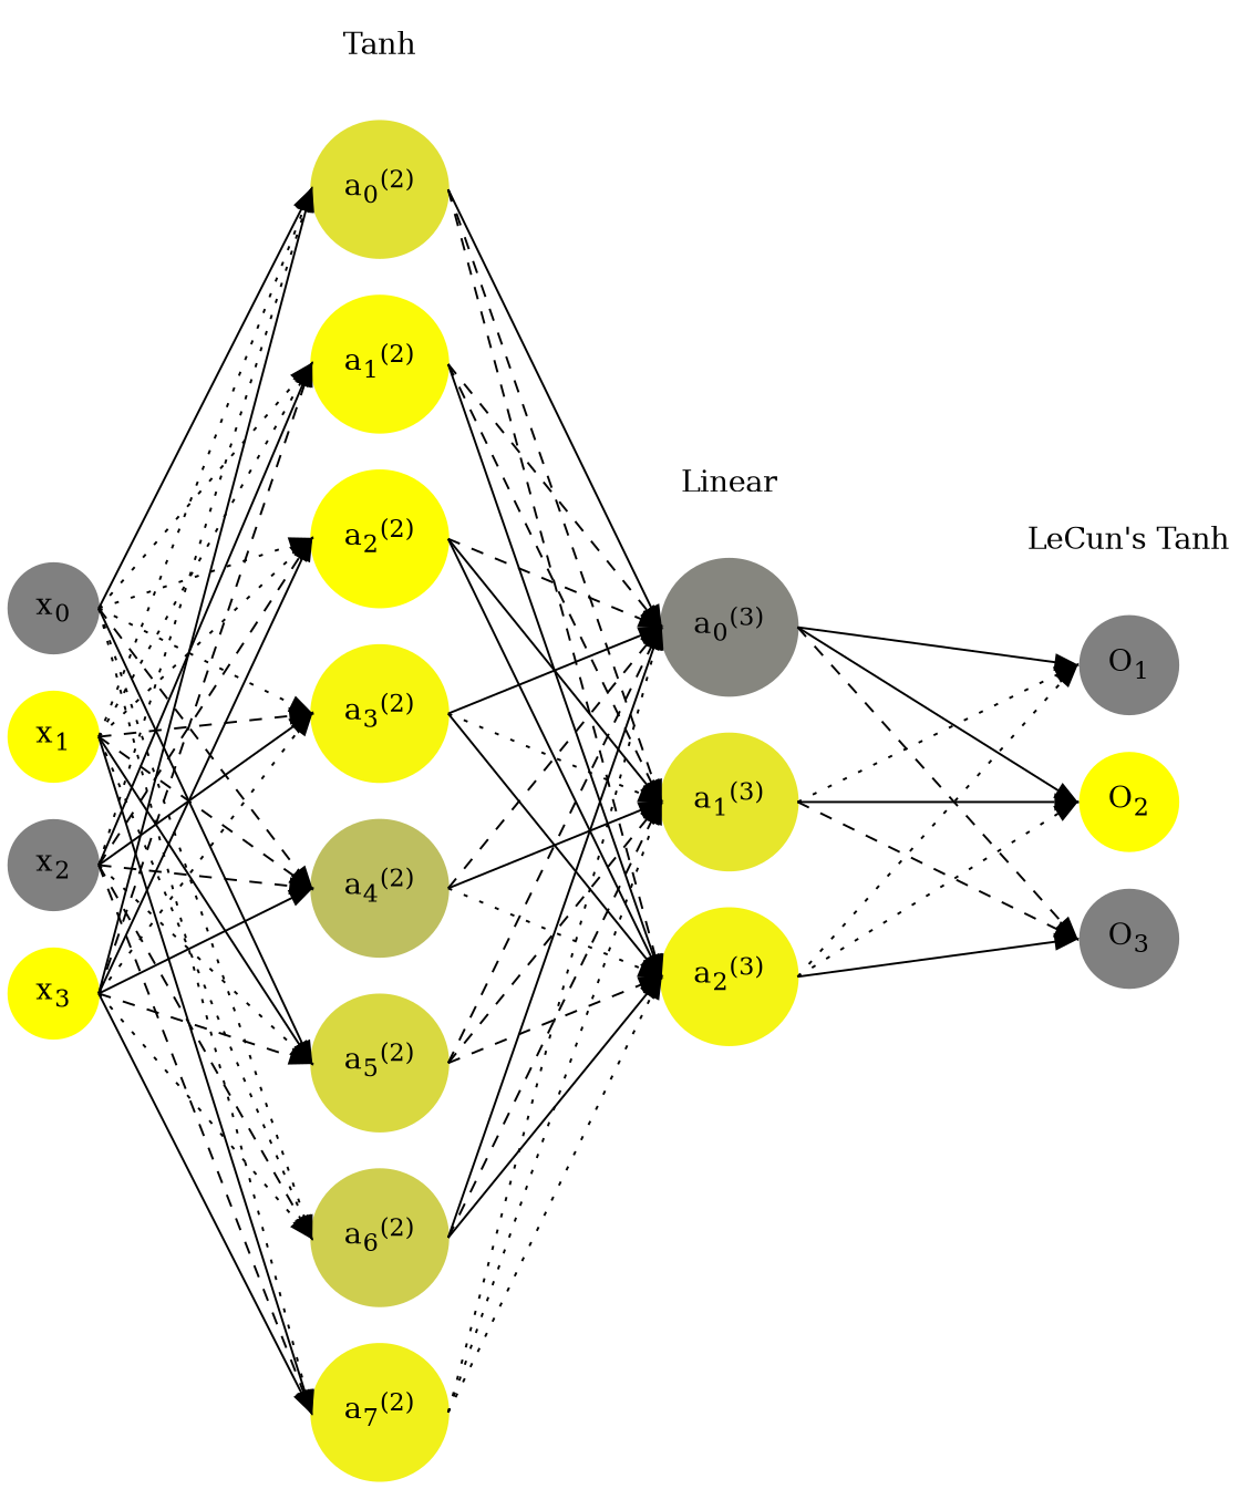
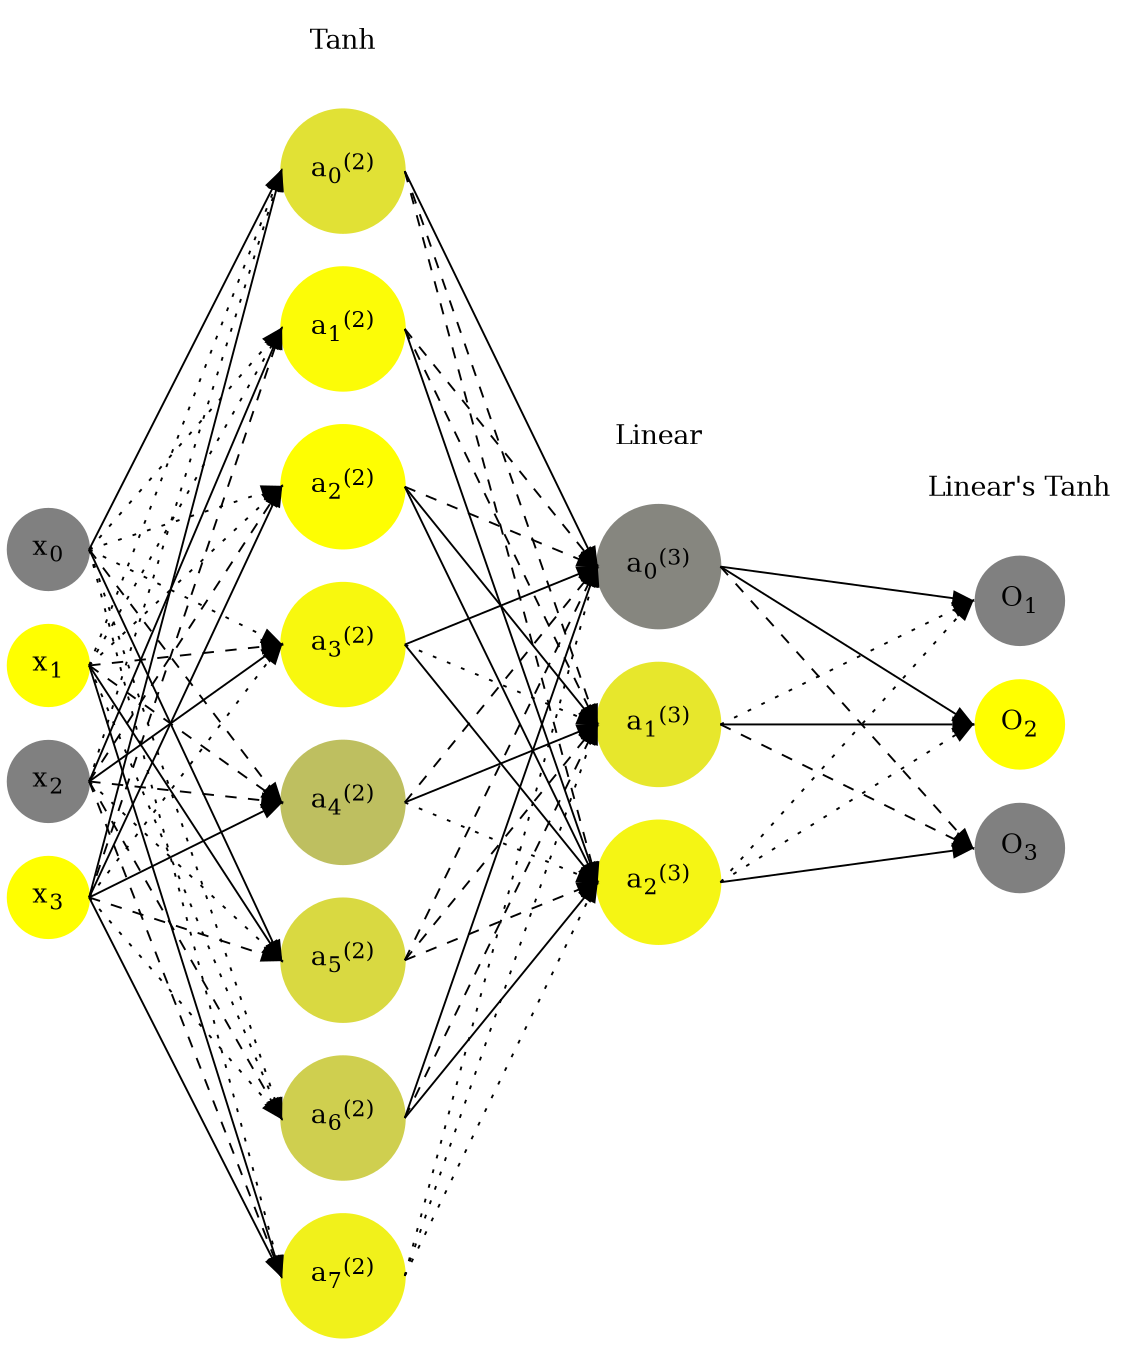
  digraph {
    rankdir=LR
    ranksep=1.4
    splines=false
    node [color="0.1667, 0.0, 0.5" fillcolor="0.1667, 0.0, 0.5" shape=circle style=filled]
    edge [headport=w style=solid tailport=e]
    n1 [label=<x<sub>0</sub>>]
    n2 [color="0.1667, 1.0, 1.0" fillcolor="0.1667, 1.0, 1.0" label=<x<sub>1</sub>>]
    n3 [label=<x<sub>2</sub>>]
    n4 [color="0.1667, 1.0, 1.0" fillcolor="0.1667, 1.0, 1.0" label=<x<sub>3</sub>>]
    n5 [color="0.1667, 0.764042, 0.882021" fillcolor="0.1667, 0.764042, 0.882021" label=<a<sub>0</sub><sup>(2)</sup>>]
    n6 [color="0.1667, 0.969492, 0.984746" fillcolor="0.1667, 0.969492, 0.984746" label=<a<sub>1</sub><sup>(2)</sup>>]
    n7 [color="0.1667, 0.991790, 0.995895" fillcolor="0.1667, 0.991790, 0.995895" label=<a<sub>2</sub><sup>(2)</sup>>]
    n8 [color="0.1667, 0.943591, 0.971796" fillcolor="0.1667, 0.943591, 0.971796" label=<a<sub>3</sub><sup>(2)</sup>>]
    n9 [color="0.1667, 0.492262, 0.746131" fillcolor="0.1667, 0.492262, 0.746131" label=<a<sub>4</sub><sup>(2)</sup>>]
    n10 [color="0.1667, 0.700075, 0.850038" fillcolor="0.1667, 0.700075, 0.850038" label=<a<sub>5</sub><sup>(2)</sup>>]
    n11 [color="0.1667, 0.617904, 0.808952" fillcolor="0.1667, 0.617904, 0.808952" label=<a<sub>6</sub><sup>(2)</sup>>]
    n12 [color="0.1667, 0.885164, 0.942582" fillcolor="0.1667, 0.885164, 0.942582" label=<a<sub>7</sub><sup>(2)</sup>>]
    n13 [color="0.1667, 0.049838, 0.524919" fillcolor="0.1667, 0.049838, 0.524919" label=<a<sub>0</sub><sup>(3)</sup>>]
    n14 [color="0.1667, 0.809515, 0.904758" fillcolor="0.1667, 0.809515, 0.904758" label=<a<sub>1</sub><sup>(3)</sup>>]
    n15 [color="0.1667, 0.916137, 0.958069" fillcolor="0.1667, 0.916137, 0.958069" label=<a<sub>2</sub><sup>(3)</sup>>]
    n16 [label=<O<sub>1</sub>>]
    n17 [color="0.1667, 1.0, 1.0" fillcolor="0.1667, 1.0, 1.0" label=<O<sub>2</sub>>]
    n18 [label=<O<sub>3</sub>>]
    n19 [label=Tanh shape=plaintext color="" fillcolor="" style=""]
    n20 [label=Linear shape=plaintext color="" fillcolor="" style=""]
-   n21 [label="LeCun's Tanh" shape=plaintext color="" fillcolor="" style=""]
+   n21 [label="Linear's Tanh" shape=plaintext color="" fillcolor="" style=""]
    subgraph sub_1 {
      n1
    }
    subgraph sub_2 {
      n2
    }
    subgraph sub_3 {
      n3
    }
    subgraph sub_4 {
      n4
    }
    subgraph sub_5 {
      n5
    }
    subgraph sub_6 {
      n6
    }
    subgraph sub_7 {
      n7
    }
    subgraph sub_8 {
      n8
    }
    subgraph sub_9 {
      n9
    }
    subgraph sub_10 {
      n10
    }
    subgraph sub_11 {
      n11
    }
    subgraph sub_12 {
      n12
    }
    subgraph sub_13 {
      n13
    }
    subgraph sub_14 {
      n14
    }
    subgraph sub_15 {
      n15
    }
    subgraph sub_16 {
      n16
    }
    subgraph sub_17 {
      n17
    }
    subgraph sub_18 {
      n18
    }
    subgraph sub_19 {
      rank=same
      n1
      n2
      n3
      n4
    }
    subgraph sub_20 {
      rank=same
      n5
      n6
      n7
      n8
      n9
      n10
      n11
      n12
    }
    subgraph sub_21 {
      rank=same
      n13
      n14
      n15
    }
    subgraph sub_22 {
      rank=same
      n16
      n17
      n18
    }
    subgraph sub_23 {
      rank=same
      n5
      n19
    }
    subgraph sub_24 {
      rank=same
      n13
      n20
    }
    subgraph sub_25 {
      rank=same
      n16
      n21
    }
    n1 -> n2 [style=invis]
    n1 -> n5
    n1 -> n6 [style=dotted]
    n1 -> n7 [style=dotted]
    n1 -> n8 [style=dotted]
    n1 -> n9 [style=dashed]
    n1 -> n10
    n1 -> n11 [style=dotted]
    n1 -> n12 [style=dotted]
    n2 -> n3 [style=invis]
    n2 -> n5 [style=dotted]
    n2 -> n6 [style=dotted]
    n2 -> n7 [style=dotted]
    n2 -> n8 [style=dashed]
    n2 -> n9 [style=dashed]
    n2 -> n10
    n2 -> n11 [style=dotted]
    n2 -> n12
    n3 -> n4 [style=invis]
    n3 -> n5 [style=dotted]
    n3 -> n6
    n3 -> n7 [style=dashed]
    n3 -> n8
    n3 -> n9 [style=dashed]
    n3 -> n10 [style=dotted]
    n3 -> n11 [style=dashed]
    n3 -> n12 [style=dashed]
    n4 -> n5
    n4 -> n6 [style=dashed]
    n4 -> n7
    n4 -> n8 [style=dotted]
    n4 -> n9
    n4 -> n10 [style=dashed]
    n4 -> n11 [style=dotted]
    n4 -> n12
    n5 -> n6 [style=invis]
    n5 -> n13
    n5 -> n14 [style=dashed]
    n5 -> n15 [style=dashed]
    n6 -> n7 [style=invis]
    n6 -> n13 [style=dashed]
    n6 -> n14 [style=dashed]
    n6 -> n15
    n7 -> n8 [style=invis]
    n7 -> n13 [style=dashed]
    n7 -> n14
    n7 -> n15
    n8 -> n9 [style=invis]
    n8 -> n13
    n8 -> n14 [style=dotted]
    n8 -> n15
    n9 -> n10 [style=invis]
    n9 -> n13 [style=dashed]
    n9 -> n14
    n9 -> n15 [style=dotted]
    n10 -> n11 [style=invis]
    n10 -> n13 [style=dashed]
    n10 -> n14 [style=dashed]
    n10 -> n15 [style=dashed]
    n11 -> n12 [style=invis]
    n11 -> n13
    n11 -> n14 [style=dashed]
    n11 -> n15
    n12 -> n13 [style=dotted]
    n12 -> n14 [style=dotted]
    n12 -> n15 [style=dotted]
    n13 -> n14 [style=invis]
    n13 -> n16
    n13 -> n17
    n13 -> n18 [style=dashed]
    n14 -> n15 [style=invis]
    n14 -> n16 [style=dotted]
    n14 -> n17
    n14 -> n18 [style=dashed]
    n15 -> n16 [style=dotted]
    n15 -> n17 [style=dotted]
    n15 -> n18
    n16 -> n17 [style=invis]
    n17 -> n18 [style=invis]
    n19 -> n5 [style=invis]
    n20 -> n13 [style=invis]
    n21 -> n16 [style=invis]
  }
